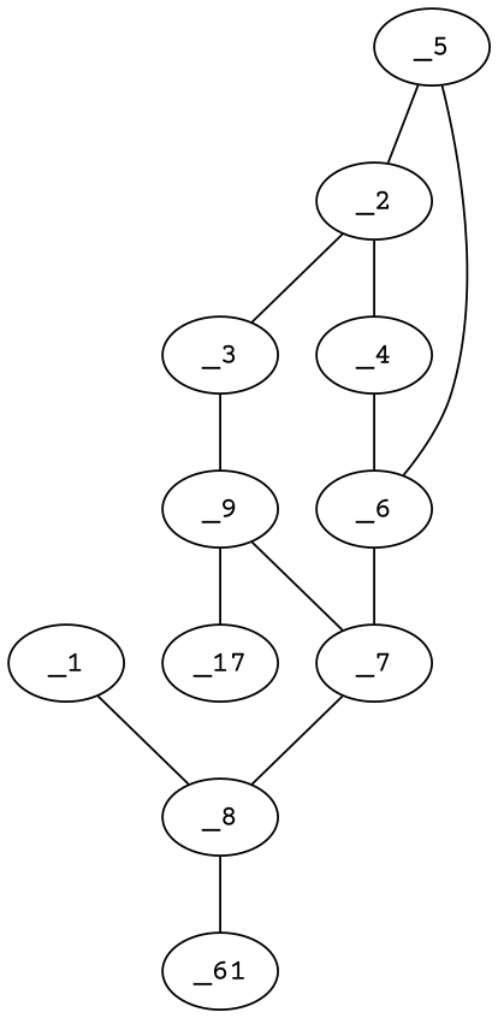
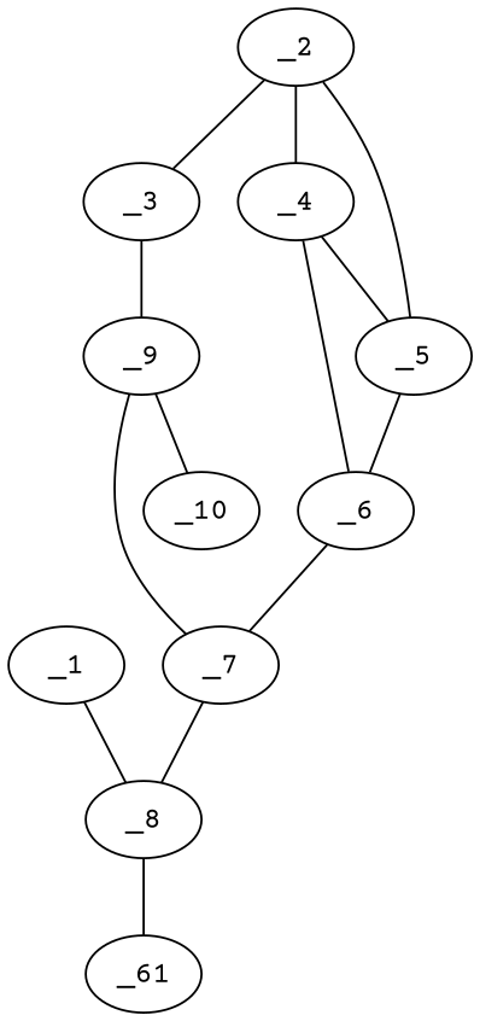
  graph {
    fontname="Courier Prime"
    node [charge=0 chem=1 fontname="Courier Prime" symbol="C  " x=2.7431 y=0.8536]
    edge [fontname="Courier Prime" valence=1]
    _1 [x=3.7213 y=-1.3434]
    _8 [y=-1.1355]
    _3 [x=3.5522 y=0.2658]
    _2 [x=4.3612]
    _4 [x=4.0521 y=1.8046]
    n6 [chem=2 label=_61 symbol="O  " x=2 y=-1.8046]
    _9 [x=4.3612 y=-0.322]
    _6
    _5 [x=3.0521 y=1.8046]
    _7 [x=2.6386 y=-0.141]
-   _10 [chem=2 symbol="O  " x=5.2747 y=0.0847 label=_17]
+   _10 [chem=2 symbol="O  " x=5.2747 y=0.0847]
    _1 -- _8
    _8 -- n6 [valence=2]
    _3 -- _9
    _2 -- _3
    _2 -- _4
    _4 -- _6
+   _4 -- _5
    _9 -- _7
    _9 -- _10 [valence=2]
    _6 -- _7
    _5 -- _2
    _5 -- _6
    _7 -- _8
  }
